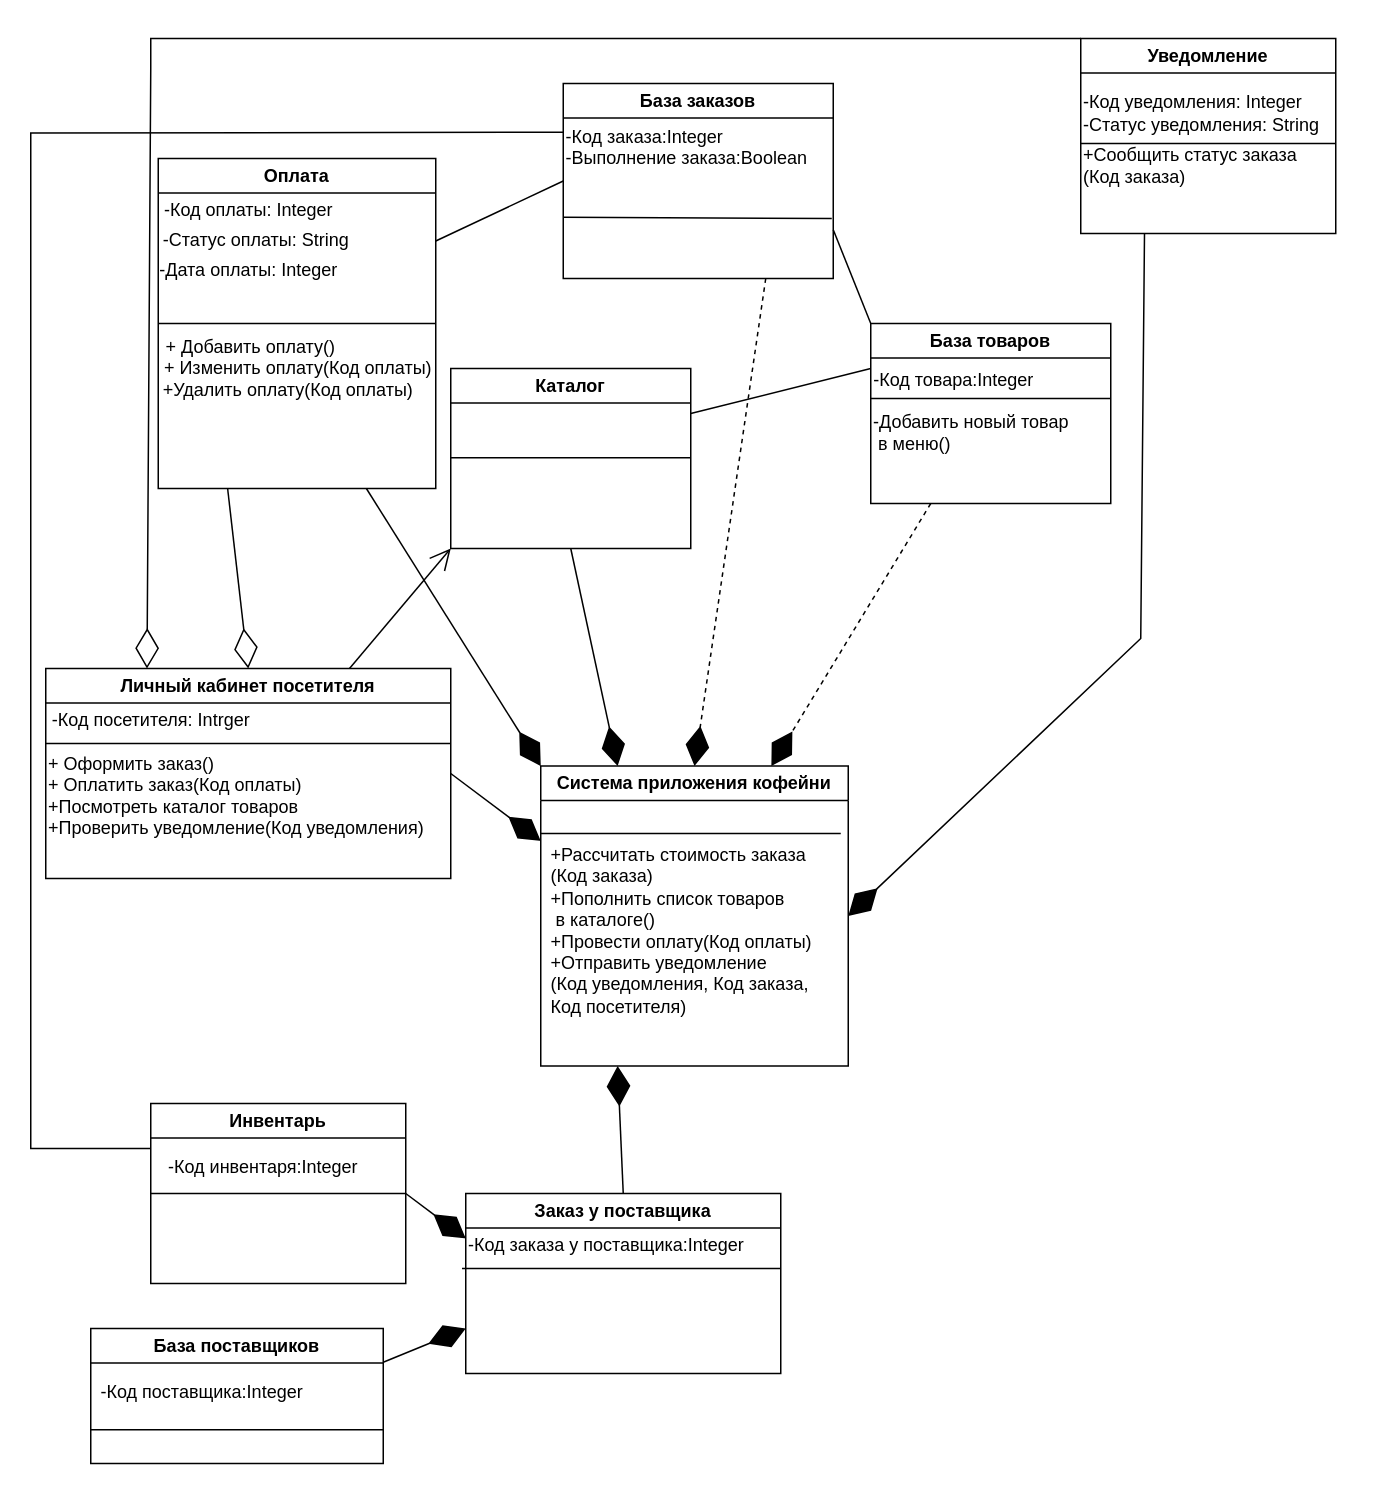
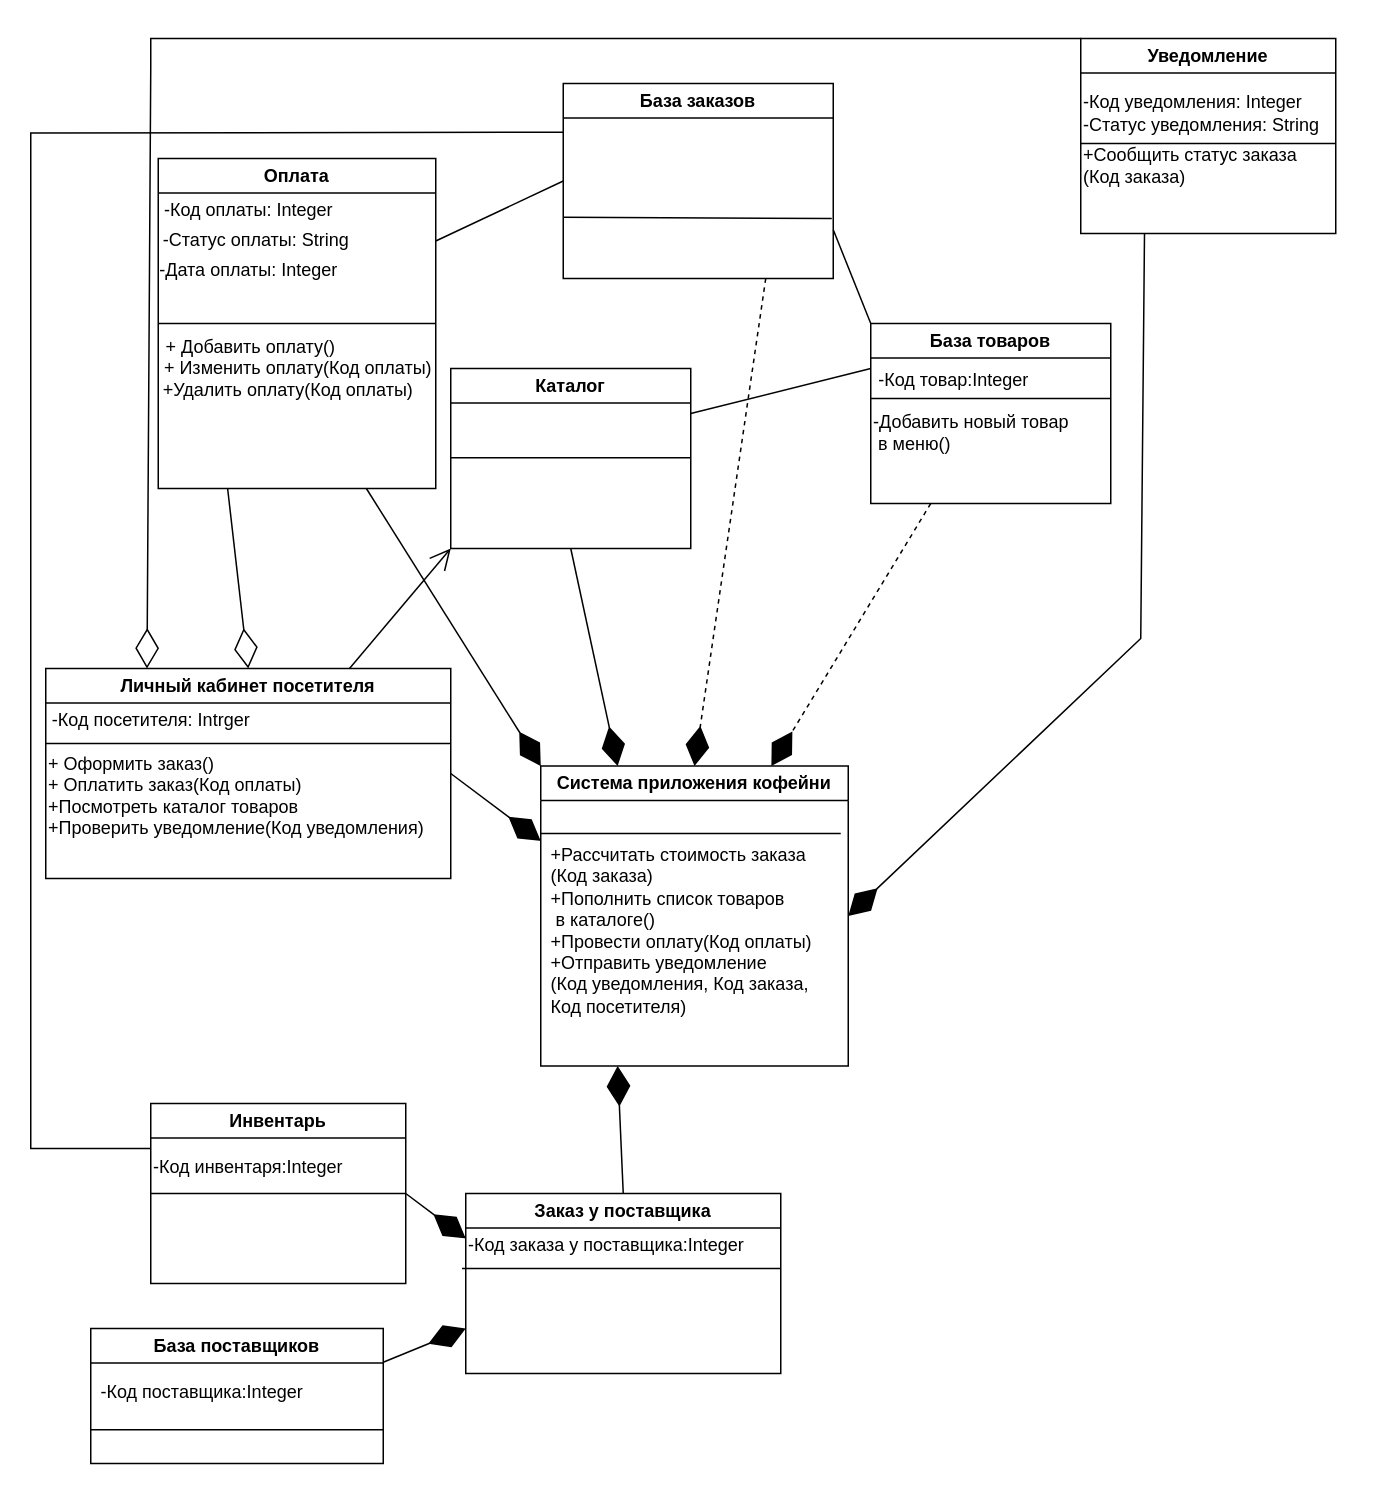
  <mxCell id="0" />
  <mxCell id="1" parent="0" />
  <mxCell id="2" value="Личный кабинет посетителя" style="swimlane;whiteSpace=wrap;html=1;" vertex="1" parent="1"><mxGeometry x="30" y="440" width="270" height="140" as="geometry"><mxRectangle x="110" y="260" width="200" height="30" as="alternateBounds" /></mxGeometry></mxCell>
  <mxCell id="3" value="" style="endArrow=none;html=1;rounded=0;entryX=0;entryY=0.5;entryDx=0;entryDy=0;" edge="1" parent="2"><mxGeometry width="50" height="50" relative="1" as="geometry"><mxPoint x="270" y="50" as="sourcePoint" /><mxPoint y="50" as="targetPoint" /></mxGeometry></mxCell>
  <mxCell id="4" value="-Код посетителя: Intrger" style="text;html=1;align=center;verticalAlign=middle;resizable=0;points=[];autosize=1;strokeColor=none;fillColor=none;" vertex="1" parent="2"><mxGeometry x="-10" y="20" width="160" height="30" as="geometry" /></mxCell>
  <mxCell id="5" value="+ Оформить заказ()&amp;nbsp; &amp;nbsp; &amp;nbsp; &amp;nbsp; &amp;nbsp; &amp;nbsp; &amp;nbsp; &amp;nbsp; &amp;nbsp;&lt;div&gt;+ Оплатить заказ(Код оплаты)&lt;/div&gt;&lt;div style=&quot;&quot;&gt;+Посмотреть каталог товаров&lt;/div&gt;&lt;div style=&quot;&quot;&gt;+Проверить уведомление(Код уведомления)&lt;/div&gt;" style="text;html=1;align=left;verticalAlign=middle;resizable=0;points=[];autosize=1;strokeColor=none;fillColor=none;" vertex="1" parent="2"><mxGeometry y="50" width="270" height="70" as="geometry" /></mxCell>
  <mxCell id="6" value="Оплата" style="swimlane;whiteSpace=wrap;html=1;" vertex="1" parent="1"><mxGeometry x="105" y="100" width="185" height="220" as="geometry"><mxRectangle x="110" y="260" width="200" height="30" as="alternateBounds" /></mxGeometry></mxCell>
  <mxCell id="7" value="-Код оплаты: Integer" style="text;html=1;align=center;verticalAlign=middle;resizable=0;points=[];autosize=1;strokeColor=none;fillColor=none;" vertex="1" parent="6"><mxGeometry x="-10" y="20" width="140" height="30" as="geometry" /></mxCell>
  <mxCell id="8" value="-Статус оплаты: String" style="text;html=1;align=center;verticalAlign=middle;resizable=0;points=[];autosize=1;strokeColor=none;fillColor=none;" vertex="1" parent="6"><mxGeometry x="-10" y="40" width="150" height="30" as="geometry" /></mxCell>
  <mxCell id="9" value="-Дата оплаты: Integer" style="text;html=1;align=center;verticalAlign=middle;resizable=0;points=[];autosize=1;strokeColor=none;fillColor=none;" vertex="1" parent="6"><mxGeometry x="-10" y="60" width="140" height="30" as="geometry" /></mxCell>
  <mxCell id="10" value="+ Добавить оплату()&amp;nbsp; &amp;nbsp; &amp;nbsp; &amp;nbsp; &amp;nbsp; &amp;nbsp; &amp;nbsp; &amp;nbsp; &amp;nbsp; &amp;nbsp;&lt;div&gt;+ Изменить оплату(Код оплаты)&lt;/div&gt;&lt;div&gt;+Удалить оплату(Код оплаты)&amp;nbsp; &amp;nbsp;&amp;nbsp;&lt;/div&gt;" style="text;html=1;align=center;verticalAlign=middle;resizable=0;points=[];autosize=1;strokeColor=none;fillColor=none;" vertex="1" parent="6"><mxGeometry x="-7.5" y="110" width="200" height="60" as="geometry" /></mxCell>
  <mxCell id="11" value="База заказов" style="swimlane;whiteSpace=wrap;html=1;" vertex="1" parent="1"><mxGeometry x="375" y="50" width="180" height="130" as="geometry"><mxRectangle x="110" y="260" width="200" height="30" as="alternateBounds" /></mxGeometry></mxCell>
  <mxCell id="12" value="" style="endArrow=none;html=1;rounded=0;entryX=0;entryY=0.5;entryDx=0;entryDy=0;" edge="1" parent="11"><mxGeometry width="50" height="50" relative="1" as="geometry"><mxPoint x="179" y="90" as="sourcePoint" /><mxPoint y="89.17" as="targetPoint" /></mxGeometry></mxCell>
- <mxCell id="13" value="-Код заказа:Integer&lt;div&gt;-Выполнение заказа:Boolean&lt;br&gt;&lt;div&gt;&lt;br&gt;&lt;/div&gt;&lt;/div&gt;" style="text;html=1;align=left;verticalAlign=middle;resizable=0;points=[];autosize=1;strokeColor=none;fillColor=none;" vertex="1" parent="11"><mxGeometry y="20" width="180" height="60" as="geometry" /></mxCell>
  <mxCell id="14" value="Система приложения кофейни" style="swimlane;whiteSpace=wrap;html=1;" vertex="1" parent="1"><mxGeometry x="360" y="505" width="205" height="200" as="geometry"><mxRectangle x="110" y="260" width="200" height="30" as="alternateBounds" /></mxGeometry></mxCell>
  <mxCell id="15" value="" style="endArrow=none;html=1;rounded=0;entryX=0;entryY=0.5;entryDx=0;entryDy=0;exitX=1;exitY=0.5;exitDx=0;exitDy=0;" edge="1" parent="14"><mxGeometry width="50" height="50" relative="1" as="geometry"><mxPoint x="200" y="45" as="sourcePoint" /><mxPoint y="45" as="targetPoint" /></mxGeometry></mxCell>
  <mxCell id="16" value="+Рассчитать стоимость заказа&lt;div&gt;(Код заказа)&lt;div&gt;+Пополнить список товаров&lt;/div&gt;&lt;div&gt;&amp;nbsp;в каталоге()&lt;/div&gt;&lt;div&gt;+Провести оплату(Код оплаты)&lt;/div&gt;&lt;div&gt;+Отправить уведомление&lt;/div&gt;&lt;div&gt;(Код уведомления, Код заказа,&amp;nbsp;&lt;/div&gt;&lt;div&gt;Код посетителя)&lt;/div&gt;&lt;/div&gt;" style="text;html=1;align=left;verticalAlign=middle;resizable=0;points=[];autosize=1;strokeColor=none;fillColor=none;" vertex="1" parent="14"><mxGeometry x="5" y="45" width="200" height="130" as="geometry" /></mxCell>
  <mxCell id="17" value="Уведомление" style="swimlane;whiteSpace=wrap;html=1;" vertex="1" parent="1"><mxGeometry x="720" width="170" height="130" as="geometry" y="20"><mxRectangle x="110" y="260" width="200" height="30" as="alternateBounds" /></mxGeometry></mxCell>
  <mxCell id="18" value="" style="endArrow=none;html=1;rounded=0;entryX=0;entryY=0.5;entryDx=0;entryDy=0;" edge="1" parent="17"><mxGeometry width="50" height="50" relative="1" as="geometry"><mxPoint x="170" y="70" as="sourcePoint" /><mxPoint y="70" as="targetPoint" /></mxGeometry></mxCell>
  <mxCell id="19" value="-Код уведомления: Integer&lt;div&gt;-Статус уведомления: String&lt;/div&gt;" style="text;html=1;align=left;verticalAlign=middle;resizable=0;points=[];autosize=1;strokeColor=none;fillColor=none;" vertex="1" parent="17"><mxGeometry y="30" width="180" height="40" as="geometry" /></mxCell>
  <mxCell id="20" value="+Сообщить статус заказа&lt;div&gt;(Код заказа)&lt;/div&gt;" style="text;html=1;align=left;verticalAlign=middle;resizable=0;points=[];autosize=1;strokeColor=none;fillColor=none;" vertex="1" parent="17"><mxGeometry y="65" width="170" height="40" as="geometry" /></mxCell>
  <mxCell id="21" value="Инвентарь" style="swimlane;whiteSpace=wrap;html=1;" vertex="1" parent="1"><mxGeometry x="100" y="730" width="170" height="120" as="geometry"><mxRectangle x="110" y="260" width="200" height="30" as="alternateBounds" /></mxGeometry></mxCell>
  <mxCell id="22" value="" style="endArrow=none;html=1;rounded=0;" edge="1" parent="21"><mxGeometry width="50" height="50" relative="1" as="geometry"><mxPoint x="170" y="60" as="sourcePoint" /><mxPoint y="60" as="targetPoint" /></mxGeometry></mxCell>
- <mxCell id="23" value="-Код инвентаря:Integer" style="text;html=1;align=left;verticalAlign=middle;resizable=0;points=[];autosize=1;strokeColor=none;fillColor=none;" vertex="1" parent="21"><mxGeometry x="10" y="28" width="150" height="30" as="geometry" /></mxCell>
+ <mxCell id="23" value="-Код инвентаря:Integer" style="text;html=1;align=left;verticalAlign=middle;resizable=0;points=[];autosize=1;strokeColor=none;fillColor=none;" vertex="1" parent="21"><mxGeometry y="28" width="150" height="30" as="geometry" /></mxCell>
  <mxCell id="24" value="База поставщиков" style="swimlane;whiteSpace=wrap;html=1;" vertex="1" parent="1"><mxGeometry x="60" y="880" width="195" height="90" as="geometry"><mxRectangle x="110" y="260" width="200" height="30" as="alternateBounds" /></mxGeometry></mxCell>
  <mxCell id="25" value="-Код поставщика:Integer" style="text;html=1;align=left;verticalAlign=middle;resizable=0;points=[];autosize=1;strokeColor=none;fillColor=none;" vertex="1" parent="24"><mxGeometry x="5" y="28" width="160" height="30" as="geometry" /></mxCell>
  <mxCell id="26" value="Заказ у поставщика" style="swimlane;whiteSpace=wrap;html=1;" vertex="1" parent="1"><mxGeometry x="310" y="790" width="210" height="120" as="geometry"><mxRectangle x="110" y="260" width="200" height="30" as="alternateBounds" /></mxGeometry></mxCell>
  <mxCell id="27" value="" style="endArrow=none;html=1;rounded=0;entryX=0;entryY=0.5;entryDx=0;entryDy=0;" edge="1" parent="26"><mxGeometry width="50" height="50" relative="1" as="geometry"><mxPoint x="210" y="50" as="sourcePoint" /><mxPoint x="-2.5" y="50" as="targetPoint" /></mxGeometry></mxCell>
  <mxCell id="28" value="-Код заказа у поставщика:Integer" style="text;html=1;align=left;verticalAlign=middle;resizable=0;points=[];autosize=1;strokeColor=none;fillColor=none;" vertex="1" parent="26"><mxGeometry y="20" width="210" height="30" as="geometry" /></mxCell>
  <mxCell id="29" value="Каталог" style="swimlane;whiteSpace=wrap;html=1;" vertex="1" parent="1"><mxGeometry x="300" y="240" width="160" height="120" as="geometry"><mxRectangle x="110" y="260" width="200" height="30" as="alternateBounds" /></mxGeometry></mxCell>
  <mxCell id="30" value="" style="endArrow=none;html=1;rounded=0;entryX=0;entryY=0.5;entryDx=0;entryDy=0;exitX=1;exitY=0.5;exitDx=0;exitDy=0;" edge="1" parent="29"><mxGeometry width="50" height="50" relative="1" as="geometry"><mxPoint x="160" y="59.5" as="sourcePoint" /><mxPoint y="59.5" as="targetPoint" /></mxGeometry></mxCell>
  <mxCell id="31" value="База товаров" style="swimlane;whiteSpace=wrap;html=1;" vertex="1" parent="1"><mxGeometry x="580" y="210" width="160" height="120" as="geometry"><mxRectangle x="110" y="260" width="200" height="30" as="alternateBounds" /></mxGeometry></mxCell>
- <mxCell id="32" value="&lt;span style=&quot;text-align: left;&quot;&gt;-Код товара:Integer&lt;/span&gt;" style="text;html=1;align=center;verticalAlign=middle;resizable=0;points=[];autosize=1;strokeColor=none;fillColor=none;" vertex="1" parent="31"><mxGeometry x="-10" y="23" width="130" height="30" as="geometry" /></mxCell>
+ <mxCell id="32" value="&lt;span style=&quot;text-align: left;&quot;&gt;-Код товар:Integer&lt;/span&gt;" style="text;html=1;align=center;verticalAlign=middle;resizable=0;points=[];autosize=1;strokeColor=none;fillColor=none;" vertex="1" parent="31"><mxGeometry x="-10" y="23" width="130" height="30" as="geometry" /></mxCell>
  <mxCell id="33" value="" style="endArrow=none;html=1;rounded=0;entryX=0;entryY=0.5;entryDx=0;entryDy=0;exitX=1;exitY=0.5;exitDx=0;exitDy=0;" edge="1" parent="31"><mxGeometry width="50" height="50" relative="1" as="geometry"><mxPoint x="160" y="50" as="sourcePoint" /><mxPoint y="50" as="targetPoint" /></mxGeometry></mxCell>
  <mxCell id="34" value="-Добавить новый&amp;nbsp;&lt;span style=&quot;background-color: transparent; color: light-dark(rgb(0, 0, 0), rgb(255, 255, 255));&quot;&gt;товар&lt;/span&gt;&lt;div&gt;&lt;span style=&quot;background-color: transparent; color: light-dark(rgb(0, 0, 0), rgb(255, 255, 255));&quot;&gt;&amp;nbsp;в меню()&lt;/span&gt;&lt;/div&gt;" style="text;html=1;align=left;verticalAlign=middle;resizable=0;points=[];autosize=1;strokeColor=none;fillColor=none;" vertex="1" parent="31"><mxGeometry y="53" width="150" height="40" as="geometry" /></mxCell>
  <mxCell id="35" value="" style="endArrow=diamondThin;endFill=1;endSize=24;html=1;rounded=0;exitX=1;exitY=0.5;exitDx=0;exitDy=0;entryX=0;entryY=0.25;entryDx=0;entryDy=0;" edge="1" parent="1" source="2" target="14"><mxGeometry width="160" relative="1" as="geometry"><mxPoint x="270" y="540" as="sourcePoint" /><mxPoint x="430" y="540" as="targetPoint" /></mxGeometry></mxCell>
  <mxCell id="36" value="" style="endArrow=diamondThin;endFill=1;endSize=24;html=1;rounded=0;exitX=0.5;exitY=1;exitDx=0;exitDy=0;entryX=0.25;entryY=0;entryDx=0;entryDy=0;" edge="1" parent="1" source="29" target="14"><mxGeometry width="160" relative="1" as="geometry"><mxPoint x="260" y="520" as="sourcePoint" /><mxPoint x="370" y="565" as="targetPoint" /></mxGeometry></mxCell>
  <mxCell id="37" value="" style="endArrow=diamondThin;endFill=1;endSize=24;html=1;rounded=0;exitX=0.75;exitY=1;exitDx=0;exitDy=0;entryX=0;entryY=0;entryDx=0;entryDy=0;" edge="1" parent="1" source="6" target="14"><mxGeometry width="160" relative="1" as="geometry"><mxPoint x="420" y="370" as="sourcePoint" /><mxPoint x="410" y="500" as="targetPoint" /></mxGeometry></mxCell>
  <mxCell id="38" value="" style="endArrow=diamondThin;endFill=1;endSize=24;html=1;rounded=0;exitX=0.25;exitY=1;exitDx=0;exitDy=0;entryX=0.75;entryY=0;entryDx=0;entryDy=0;dashed=1;" edge="1" parent="1" source="31" target="14"><mxGeometry width="160" relative="1" as="geometry"><mxPoint x="420" y="370" as="sourcePoint" /><mxPoint x="420" y="515" as="targetPoint" /></mxGeometry></mxCell>
  <mxCell id="39" value="" style="endArrow=diamondThin;endFill=1;endSize=24;html=1;rounded=0;exitX=0.75;exitY=1;exitDx=0;exitDy=0;entryX=0.5;entryY=0;entryDx=0;entryDy=0;dashed=1;" edge="1" parent="1" source="11" target="14"><mxGeometry width="160" relative="1" as="geometry"><mxPoint x="560" y="370" as="sourcePoint" /><mxPoint x="440" y="500" as="targetPoint" /></mxGeometry></mxCell>
  <mxCell id="40" value="" style="endArrow=diamondThin;endFill=1;endSize=24;html=1;rounded=0;exitX=0.25;exitY=1;exitDx=0;exitDy=0;entryX=1;entryY=0.5;entryDx=0;entryDy=0;" edge="1" parent="1" source="17" target="14"><mxGeometry width="160" relative="1" as="geometry"><mxPoint x="710" y="370" as="sourcePoint" /><mxPoint x="570" y="515" as="targetPoint" /><Array as="points"><mxPoint x="760" y="420" /></Array></mxGeometry></mxCell>
  <mxCell id="41" value="" style="endArrow=diamondThin;endFill=1;endSize=24;html=1;rounded=0;exitX=0.5;exitY=0;exitDx=0;exitDy=0;entryX=0.25;entryY=1;entryDx=0;entryDy=0;" edge="1" parent="1" source="26" target="14"><mxGeometry width="160" relative="1" as="geometry"><mxPoint x="650" y="795" as="sourcePoint" /><mxPoint x="570" y="715" as="targetPoint" /></mxGeometry></mxCell>
  <mxCell id="42" value="" style="endArrow=diamondThin;endFill=1;endSize=24;html=1;rounded=0;exitX=1;exitY=0.5;exitDx=0;exitDy=0;entryX=0;entryY=0.25;entryDx=0;entryDy=0;" edge="1" parent="1" source="21" target="26"><mxGeometry width="160" relative="1" as="geometry"><mxPoint x="400" y="800" as="sourcePoint" /><mxPoint x="420" y="715" as="targetPoint" /></mxGeometry></mxCell>
  <mxCell id="43" value="" style="endArrow=diamondThin;endFill=1;endSize=24;html=1;rounded=0;exitX=1;exitY=0.25;exitDx=0;exitDy=0;entryX=0;entryY=0.75;entryDx=0;entryDy=0;" edge="1" parent="1" source="24" target="26"><mxGeometry width="160" relative="1" as="geometry"><mxPoint x="270" y="800" as="sourcePoint" /><mxPoint x="320" y="830" as="targetPoint" /></mxGeometry></mxCell>
  <mxCell id="44" value="" style="endArrow=diamondThin;endFill=0;endSize=24;html=1;rounded=0;exitX=0;exitY=0;exitDx=0;exitDy=0;entryX=0.25;entryY=0;entryDx=0;entryDy=0;" edge="1" parent="1" source="17" target="2"><mxGeometry width="160" relative="1" as="geometry"><mxPoint x="235" y="340" as="sourcePoint" /><mxPoint x="370" y="515" as="targetPoint" /><Array as="points"><mxPoint x="670" y="20" /><mxPoint x="390" y="20" /><mxPoint x="100" y="20" /><mxPoint x="100" y="40" /></Array></mxGeometry></mxCell>
  <mxCell id="45" value="" style="endArrow=diamondThin;endFill=0;endSize=24;html=1;rounded=0;exitX=0.25;exitY=1;exitDx=0;exitDy=0;entryX=0.5;entryY=0;entryDx=0;entryDy=0;" edge="1" parent="1" source="6" target="2"><mxGeometry width="160" relative="1" as="geometry"><mxPoint x="640" y="50" as="sourcePoint" /><mxPoint x="110" y="420" as="targetPoint" /><Array as="points" /></mxGeometry></mxCell>
  <mxCell id="46" value="" style="endArrow=open;endFill=1;endSize=12;html=1;rounded=0;exitX=0.75;exitY=0;exitDx=0;exitDy=0;entryX=0;entryY=1;entryDx=0;entryDy=0;" edge="1" parent="1" source="2" target="29"><mxGeometry width="160" relative="1" as="geometry"><mxPoint x="240" y="470" as="sourcePoint" /><mxPoint x="400" y="470" as="targetPoint" /></mxGeometry></mxCell>
  <mxCell id="47" value="" style="endArrow=none;html=1;rounded=0;exitX=1;exitY=0.25;exitDx=0;exitDy=0;entryX=0;entryY=0.25;entryDx=0;entryDy=0;" edge="1" parent="1" source="29" target="31"><mxGeometry width="50" height="50" relative="1" as="geometry"><mxPoint x="480" y="370" as="sourcePoint" /><mxPoint x="530" y="320" as="targetPoint" /></mxGeometry></mxCell>
  <mxCell id="48" value="" style="endArrow=none;html=1;rounded=0;exitX=0;exitY=0.25;exitDx=0;exitDy=0;entryX=0;entryY=0.25;entryDx=0;entryDy=0;" edge="1" parent="1" source="21" target="11"><mxGeometry width="50" height="50" relative="1" as="geometry"><mxPoint x="450" y="270" as="sourcePoint" /><mxPoint x="640" y="115" as="targetPoint" /><Array as="points"><mxPoint x="20" y="760" /><mxPoint x="20" y="83" /></Array></mxGeometry></mxCell>
  <mxCell id="49" value="" style="endArrow=none;html=1;rounded=0;exitX=1;exitY=0.25;exitDx=0;exitDy=0;entryX=0;entryY=0.5;entryDx=0;entryDy=0;" edge="1" parent="1" source="6" target="11"><mxGeometry width="50" height="50" relative="1" as="geometry"><mxPoint x="450" y="270" as="sourcePoint" /><mxPoint x="640" y="115" as="targetPoint" /></mxGeometry></mxCell>
  <mxCell id="50" value="" style="endArrow=none;html=1;rounded=0;exitX=0;exitY=0;exitDx=0;exitDy=0;entryX=1;entryY=0.75;entryDx=0;entryDy=0;" edge="1" parent="1" source="31" target="11"><mxGeometry width="50" height="50" relative="1" as="geometry"><mxPoint x="235" y="200" as="sourcePoint" /><mxPoint x="350" y="125" as="targetPoint" /></mxGeometry></mxCell>
  <mxCell id="51" value="" style="endArrow=none;html=1;rounded=0;entryX=0;entryY=0.5;entryDx=0;entryDy=0;exitX=1;exitY=0.5;exitDx=0;exitDy=0;" edge="1" parent="1" source="6" target="6"><mxGeometry width="50" height="50" relative="1" as="geometry"><mxPoint x="250" y="230" as="sourcePoint" /><mxPoint x="110" y="230" as="targetPoint" /></mxGeometry></mxCell>
  <mxCell id="52" value="" style="endArrow=none;html=1;rounded=0;entryX=0;entryY=0.75;entryDx=0;entryDy=0;exitX=1;exitY=0.75;exitDx=0;exitDy=0;" edge="1" parent="1" source="24" target="24"><mxGeometry width="50" height="50" relative="1" as="geometry"><mxPoint x="282.5" y="940.5" as="sourcePoint" /><mxPoint x="80" y="940" as="targetPoint" /></mxGeometry></mxCell>
